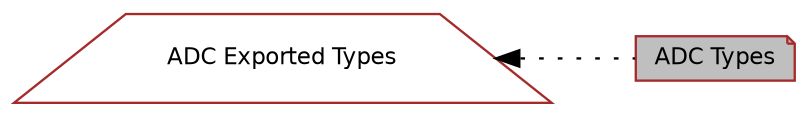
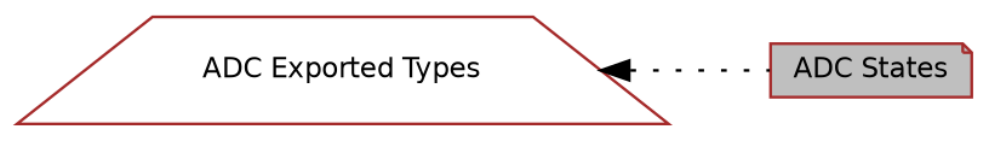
  digraph {
    rankdir=LR
    node [color=brown fontname=Helvetica fontsize=10 style=filled]
-   n1 [fillcolor=grey75 fontcolor=black height=0.2 label="ADC Types" shape=note width=0.4]
+   n1 [fillcolor=grey75 fontcolor=black height=0.2 label="ADC States" shape=note width=0.4]
    n2 [fillcolor=white height=0.2 label="ADC Exported Types" shape=trapezium width=0.4]
    n2 -> n1 [dir=back fontname=Helvetica fontsize=10 labelfontname=Helvetica labelfontsize=10 shape=plaintext style=dotted]
  }
